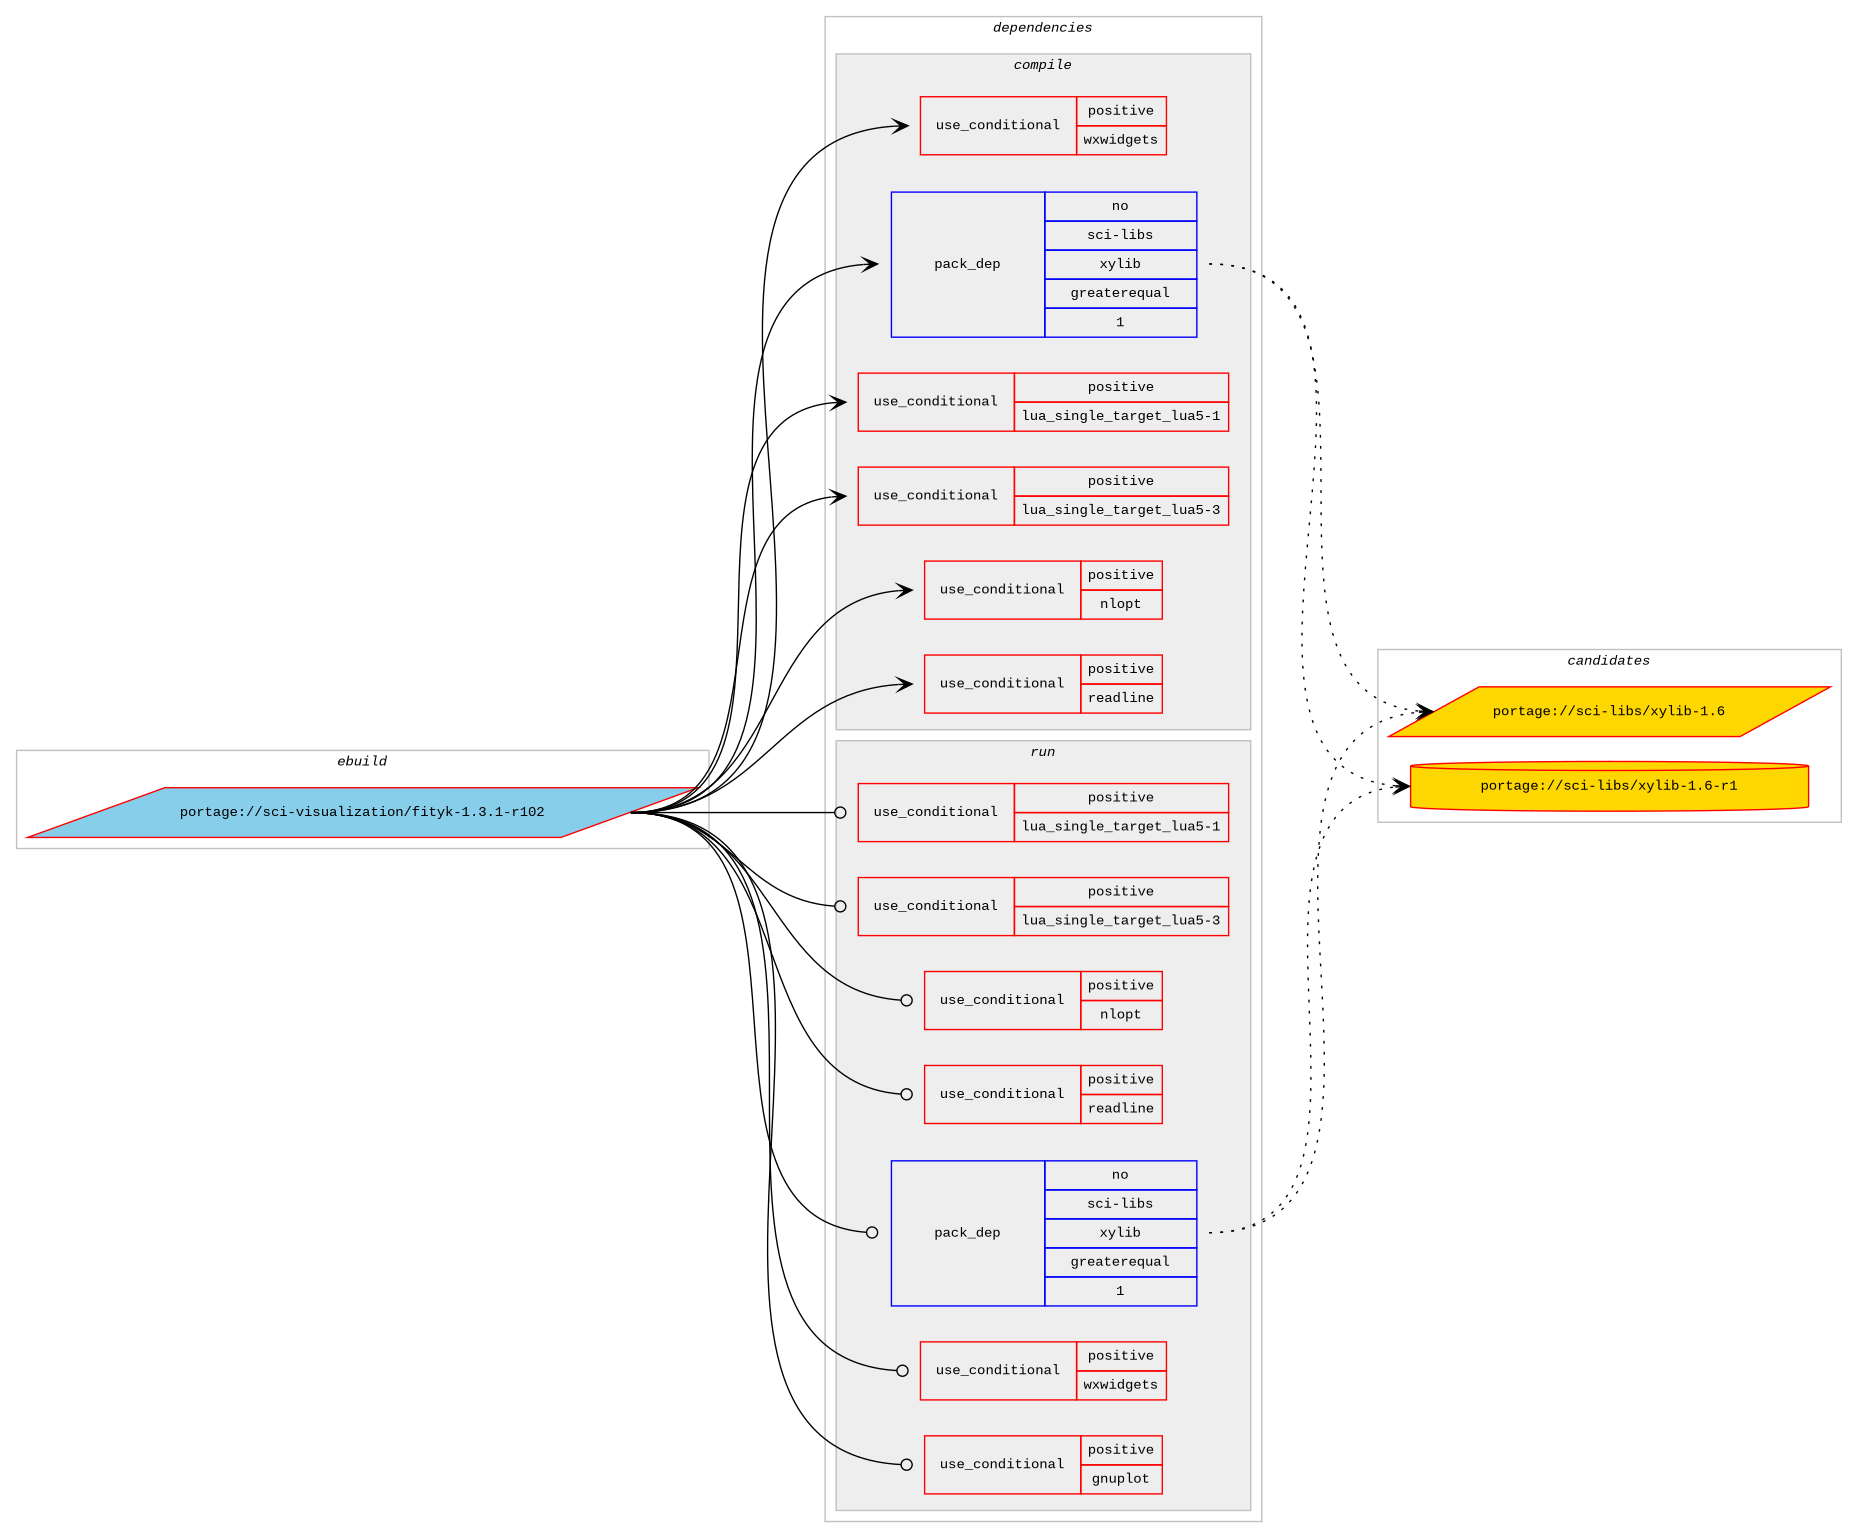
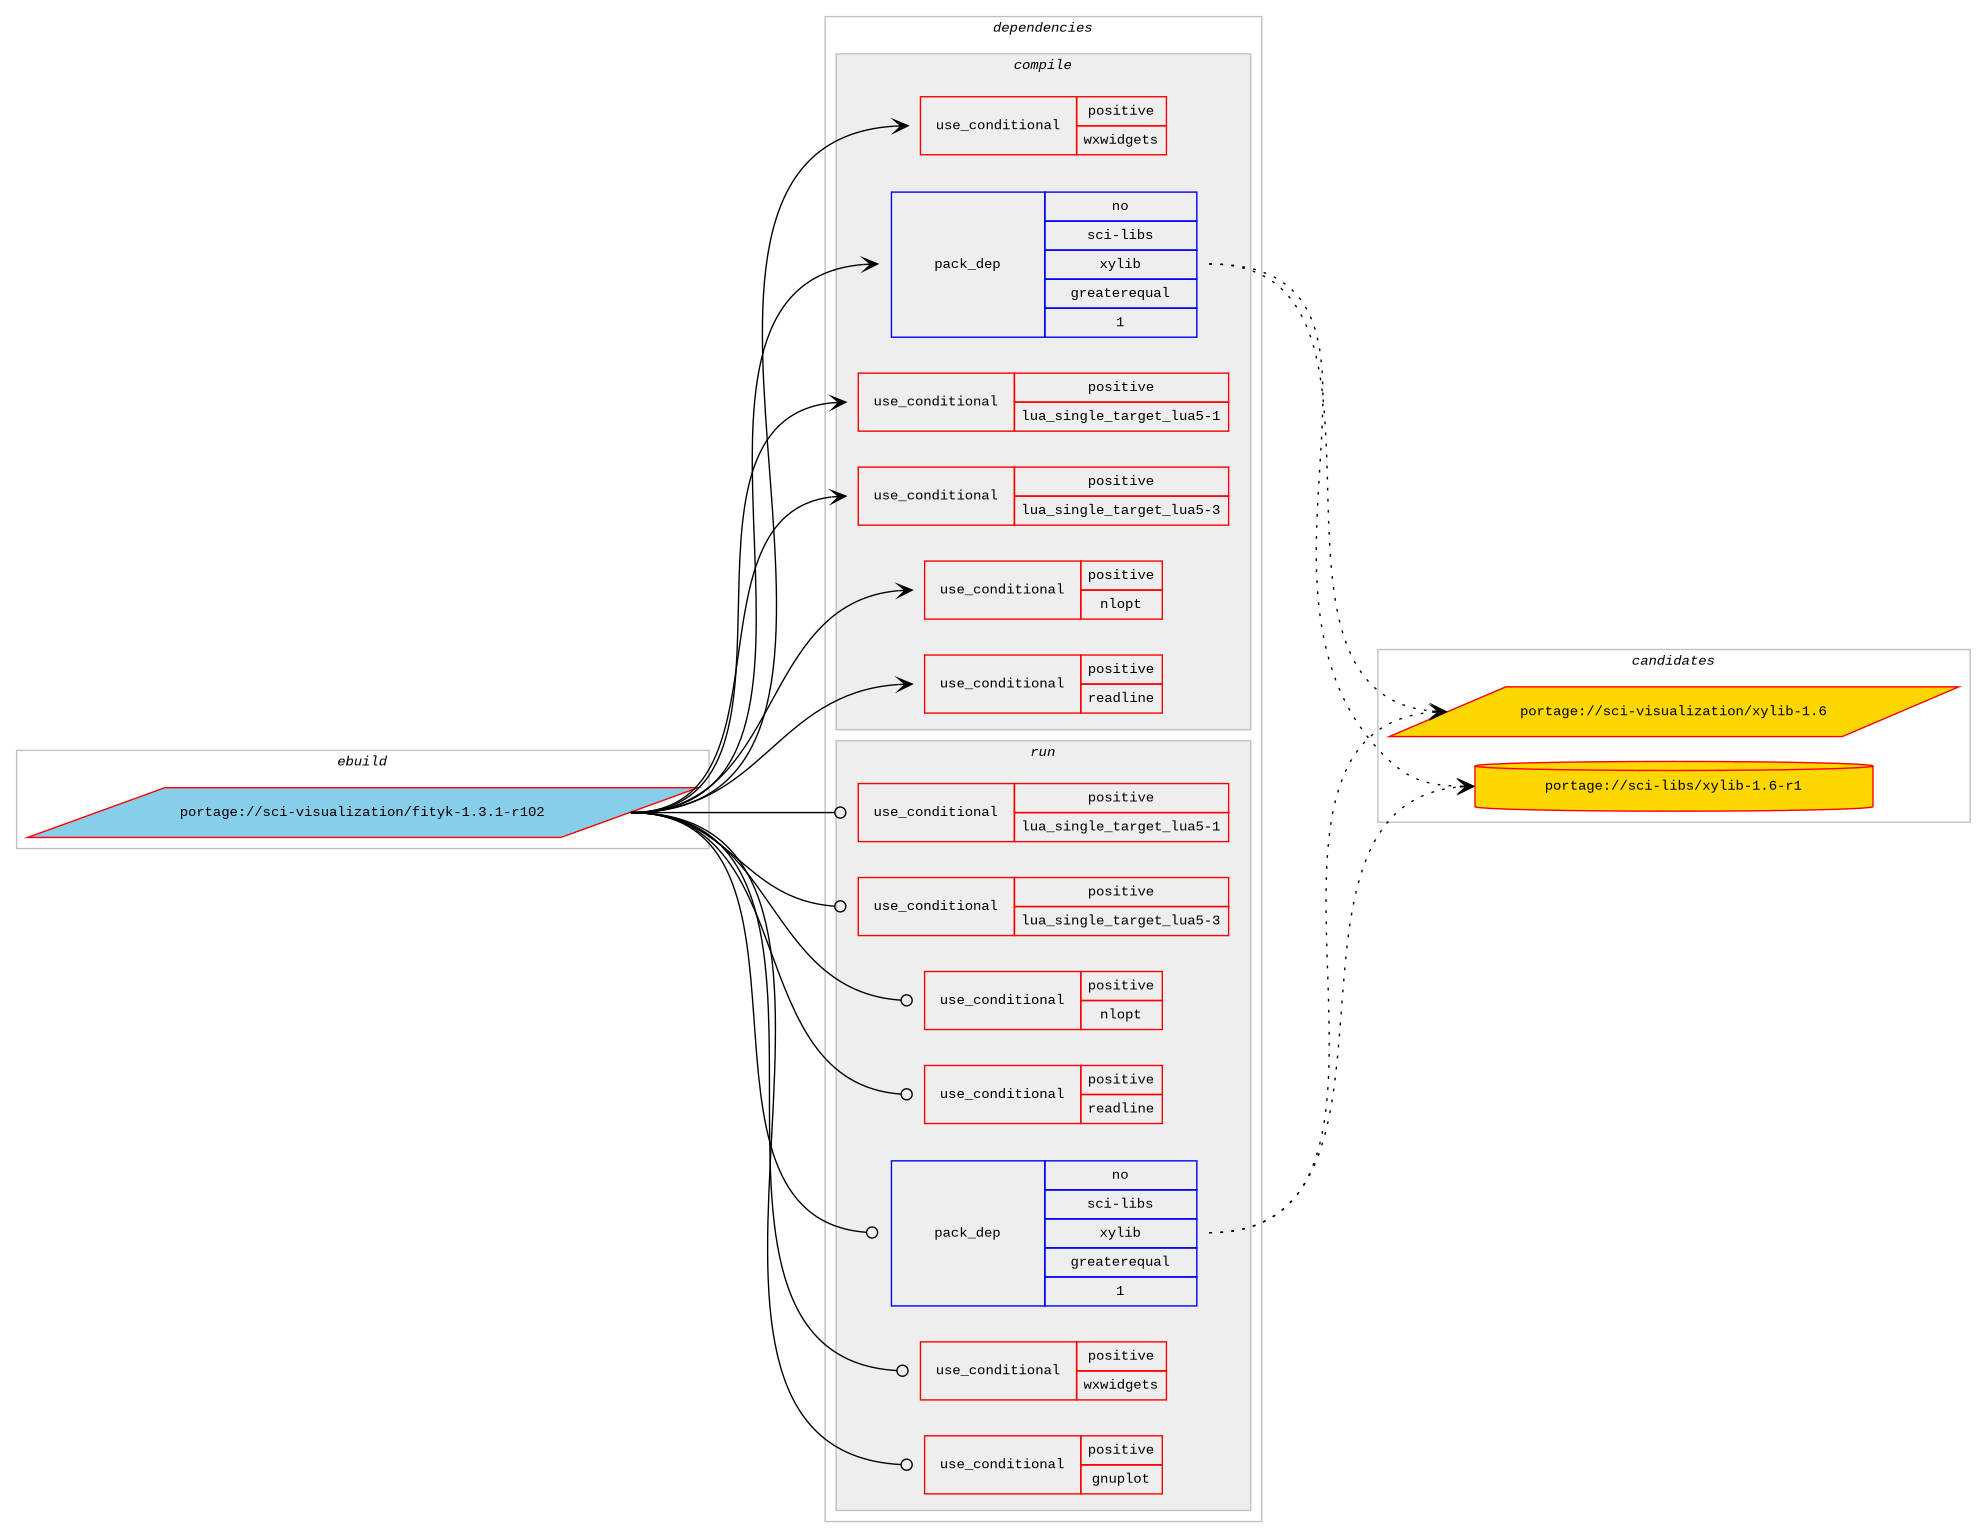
  digraph {
    compound=true
    concentrate=true
    fontname="Liberation Mono"
    fontsize=10
    newrank=true
    rankdir=LR
    ranksep=1.5
    node [color=red fontname="Liberation Mono" fontsize=10 shape=none]
    edge [arrowhead=vee headport=w style=solid tailport=e weight=20 fontname="Liberation Mono"]
    n1 [label="portage://sci-visualization/fityk-1.3.1-r102" width=4 style=filled fillcolor=skyblue shape=parallelogram]
    n2 [label=<<TABLE BORDER="0" CELLBORDER="1" CELLSPACING="0" CELLPADDING="4"><TR><TD ROWSPAN="3" CELLPADDING="10">use_conditional</TD></TR><TR><TD>positive</TD></TR><TR><TD>lua_single_target_lua5-1</TD></TR></TABLE>>]
    n3 [label=<<TABLE BORDER="0" CELLBORDER="1" CELLSPACING="0" CELLPADDING="4"><TR><TD ROWSPAN="3" CELLPADDING="10">use_conditional</TD></TR><TR><TD>positive</TD></TR><TR><TD>lua_single_target_lua5-3</TD></TR></TABLE>>]
    n4 [label=<<TABLE BORDER="0" CELLBORDER="1" CELLSPACING="0" CELLPADDING="4"><TR><TD ROWSPAN="3" CELLPADDING="10">use_conditional</TD></TR><TR><TD>positive</TD></TR><TR><TD>nlopt</TD></TR></TABLE>>]
    n5 [label=<<TABLE BORDER="0" CELLBORDER="1" CELLSPACING="0" CELLPADDING="4"><TR><TD ROWSPAN="3" CELLPADDING="10">use_conditional</TD></TR><TR><TD>positive</TD></TR><TR><TD>readline</TD></TR></TABLE>>]
    n6 [label=<<TABLE BORDER="0" CELLBORDER="1" CELLSPACING="0" CELLPADDING="4"><TR><TD ROWSPAN="3" CELLPADDING="10">use_conditional</TD></TR><TR><TD>positive</TD></TR><TR><TD>wxwidgets</TD></TR></TABLE>>]
    n7 [color=blue label=<<TABLE BORDER="0" CELLBORDER="1" CELLSPACING="0" CELLPADDING="4" WIDTH="220"><TR><TD ROWSPAN="6" CELLPADDING="30">pack_dep</TD></TR><TR><TD WIDTH="110">no</TD></TR><TR><TD>sci-libs</TD></TR><TR><TD>xylib</TD></TR><TR><TD>greaterequal</TD></TR><TR><TD>1</TD></TR></TABLE>>]
    n8 [label=<<TABLE BORDER="0" CELLBORDER="1" CELLSPACING="0" CELLPADDING="4"><TR><TD ROWSPAN="3" CELLPADDING="10">use_conditional</TD></TR><TR><TD>positive</TD></TR><TR><TD>wxwidgets</TD></TR></TABLE>>]
    n9 [label=<<TABLE BORDER="0" CELLBORDER="1" CELLSPACING="0" CELLPADDING="4"><TR><TD ROWSPAN="3" CELLPADDING="10">use_conditional</TD></TR><TR><TD>positive</TD></TR><TR><TD>gnuplot</TD></TR></TABLE>>]
    n10 [label=<<TABLE BORDER="0" CELLBORDER="1" CELLSPACING="0" CELLPADDING="4"><TR><TD ROWSPAN="3" CELLPADDING="10">use_conditional</TD></TR><TR><TD>positive</TD></TR><TR><TD>lua_single_target_lua5-1</TD></TR></TABLE>>]
    n11 [label=<<TABLE BORDER="0" CELLBORDER="1" CELLSPACING="0" CELLPADDING="4"><TR><TD ROWSPAN="3" CELLPADDING="10">use_conditional</TD></TR><TR><TD>positive</TD></TR><TR><TD>lua_single_target_lua5-3</TD></TR></TABLE>>]
    n12 [label=<<TABLE BORDER="0" CELLBORDER="1" CELLSPACING="0" CELLPADDING="4"><TR><TD ROWSPAN="3" CELLPADDING="10">use_conditional</TD></TR><TR><TD>positive</TD></TR><TR><TD>nlopt</TD></TR></TABLE>>]
    n13 [label=<<TABLE BORDER="0" CELLBORDER="1" CELLSPACING="0" CELLPADDING="4"><TR><TD ROWSPAN="3" CELLPADDING="10">use_conditional</TD></TR><TR><TD>positive</TD></TR><TR><TD>readline</TD></TR></TABLE>>]
    n14 [color=blue label=<<TABLE BORDER="0" CELLBORDER="1" CELLSPACING="0" CELLPADDING="4" WIDTH="220"><TR><TD ROWSPAN="6" CELLPADDING="30">pack_dep</TD></TR><TR><TD WIDTH="110">no</TD></TR><TR><TD>sci-libs</TD></TR><TR><TD>xylib</TD></TR><TR><TD>greaterequal</TD></TR><TR><TD>1</TD></TR></TABLE>>]
-   n15 [label="portage://sci-libs/xylib-1.6" width=4 style=filled fillcolor=gold shape=parallelogram]
+   n15 [label="portage://sci-visualization/xylib-1.6" width=4 style=filled fillcolor=gold shape=parallelogram]
    n16 [label="portage://sci-libs/xylib-1.6-r1" width=4 style=filled fillcolor=gold shape=cylinder]
    subgraph cluster_1 {
      color=gray
      label=<<i>ebuild</i>>
      rank=same
      n1
    }
    subgraph cluster_2 {
      color=gray
      label=<<i>dependencies</i>>
      subgraph cluster_3 {
        color=gray
        fillcolor="#eeeeee"
        label=<<i>compile</i>>
        style=filled
        subgraph sub_4 {
          color=gray
          fillcolor="#eeeeee"
          label=<<i>compile</i>>
          style=filled
          n2
        }
        subgraph sub_5 {
          color=gray
          fillcolor="#eeeeee"
          label=<<i>compile</i>>
          style=filled
          n3
        }
        subgraph sub_6 {
          color=gray
          fillcolor="#eeeeee"
          label=<<i>compile</i>>
          style=filled
          n4
        }
        subgraph sub_7 {
          color=gray
          fillcolor="#eeeeee"
          label=<<i>compile</i>>
          style=filled
          n5
        }
        subgraph sub_8 {
          color=gray
          fillcolor="#eeeeee"
          label=<<i>compile</i>>
          style=filled
          n6
        }
        subgraph sub_9 {
          color=gray
          fillcolor="#eeeeee"
          label=<<i>compile</i>>
          style=filled
          n7
        }
      }
      subgraph cluster_10 {
        color=gray
        fillcolor="#eeeeee"
        label=<<i>compile and run</i>>
        style=filled
      }
      subgraph cluster_11 {
        color=gray
        fillcolor="#eeeeee"
        label=<<i>run</i>>
        style=filled
        subgraph sub_12 {
          color=gray
          fillcolor="#eeeeee"
          label=<<i>run</i>>
          style=filled
          n8
        }
        subgraph sub_13 {
          color=gray
          fillcolor="#eeeeee"
          label=<<i>run</i>>
          style=filled
          n9
        }
        subgraph sub_14 {
          color=gray
          fillcolor="#eeeeee"
          label=<<i>run</i>>
          style=filled
          n10
        }
        subgraph sub_15 {
          color=gray
          fillcolor="#eeeeee"
          label=<<i>run</i>>
          style=filled
          n11
        }
        subgraph sub_16 {
          color=gray
          fillcolor="#eeeeee"
          label=<<i>run</i>>
          style=filled
          n12
        }
        subgraph sub_17 {
          color=gray
          fillcolor="#eeeeee"
          label=<<i>run</i>>
          style=filled
          n13
        }
        subgraph sub_18 {
          color=gray
          fillcolor="#eeeeee"
          label=<<i>run</i>>
          style=filled
          n14
        }
      }
    }
    subgraph cluster_19 {
      color=gray
      label=<<i>candidates</i>>
      rank=same
      subgraph sub_20 {
        color=black
        label=<<i>candidates</i>>
        nodesep=1
        rank=same
        n15
        n16
      }
      subgraph sub_21 {
        color=black
        label=<<i>candidates</i>>
        nodesep=1
        rank=same
        n15
        n16
      }
    }
    n1 -> n2
    n1 -> n3
    n1 -> n4
    n1 -> n5
    n1 -> n6
    n1 -> n7
    n1 -> n8 [arrowhead=odot]
    n1 -> n9 [arrowhead=odot]
    n1 -> n10 [arrowhead=odot]
    n1 -> n11 [arrowhead=odot]
    n1 -> n12 [arrowhead=odot]
    n1 -> n13 [arrowhead=odot]
    n1 -> n14 [arrowhead=odot]
    n7 -> n15 [style=dotted weight=100]
    n7 -> n16 [style=dotted weight=100]
    n14 -> n15 [style=dotted weight=100]
    n14 -> n16 [style=dotted weight=100]
  }
